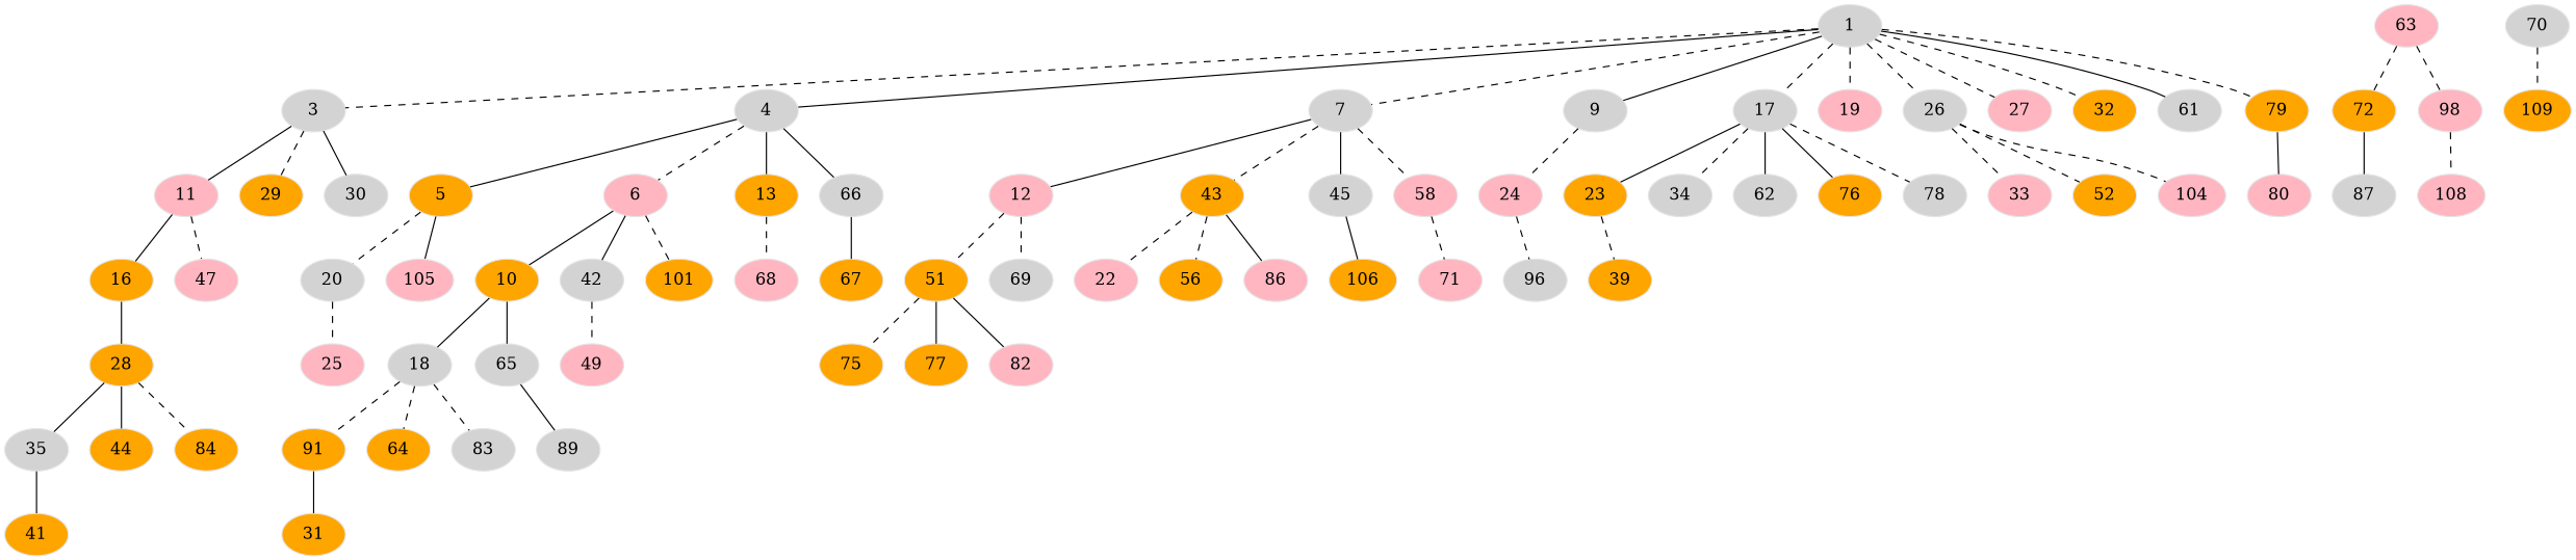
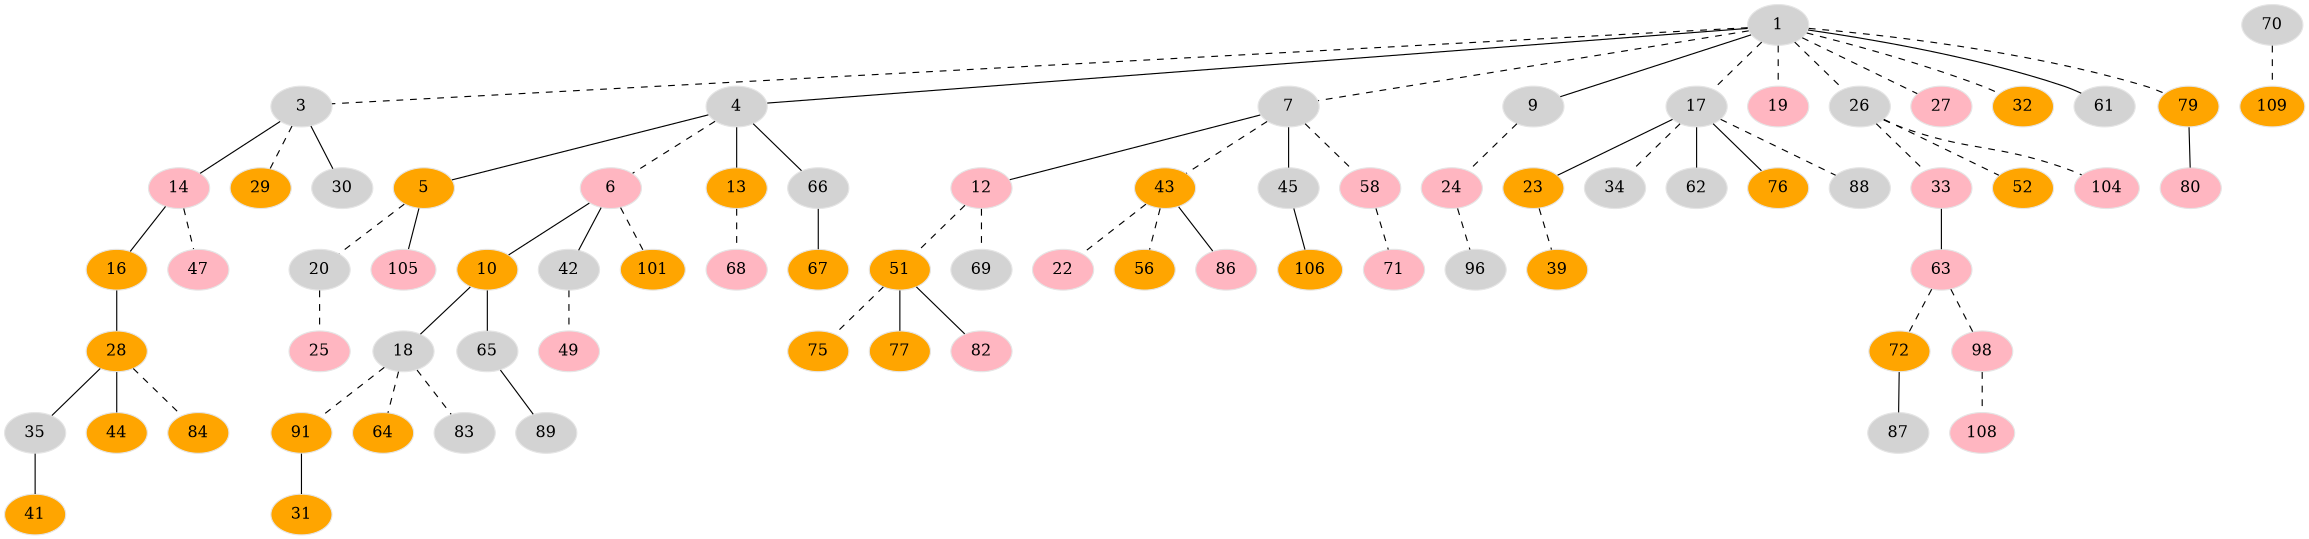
  graph {
    node [color=gray90 fillcolor=orange style=filled]
    edge [style=dashed]
    1 [fillcolor=lightgrey super="+2"]
    3 [fillcolor=lightgrey]
    4 [fillcolor=lightgrey]
    7 [fillcolor=lightgrey super="+8+11"]
    9 [fillcolor=lightgrey super="+60+57"]
    17 [fillcolor=lightgrey super="+50"]
    19 [fillcolor=lightpink super="+59+97"]
    26 [fillcolor=lightgrey]
    27 [fillcolor=lightpink]
    n10 [label=32]
    61 [fillcolor=lightgrey]
    79
-   14 [fillcolor=lightpink super="+36" label=11]
+   14 [fillcolor=lightpink super="+36"]
    29 [super="+90"]
    30 [fillcolor=lightgrey super="+46"]
    5
    6 [fillcolor=lightpink]
    13
    66 [fillcolor=lightgrey]
    12 [fillcolor=lightpink]
    43
    45 [fillcolor=lightgrey super="+53"]
    58 [fillcolor=lightpink]
    24 [fillcolor=lightpink]
    23
    34 [fillcolor=lightgrey super="+74"]
    62 [fillcolor=lightgrey]
    76
-   88 [fillcolor=lightgrey label=78]
+   88 [fillcolor=lightgrey]
    33 [fillcolor=lightpink]
    52
    104 [fillcolor=lightpink]
    80 [fillcolor=lightpink]
    16 [super="+100"]
    47 [fillcolor=lightpink]
    20 [fillcolor=lightgrey]
    105 [fillcolor=lightpink]
    10 [super="+15"]
    42 [fillcolor=lightgrey]
    101
    68 [fillcolor=lightpink]
    67
    25 [fillcolor=lightpink]
    18 [fillcolor=lightgrey super="+92+94+32+48"]
    65 [fillcolor=lightgrey]
    49 [fillcolor=lightpink]
    51 [super="+55"]
    69 [fillcolor=lightgrey]
    22 [fillcolor=lightpink]
    56 [super="+95"]
    86 [fillcolor=lightpink]
    106
    71 [fillcolor=lightpink]
    96 [fillcolor=lightgrey]
    n55 [label=91]
    64
    83 [fillcolor=lightgrey super="+99"]
    89 [fillcolor=lightgrey]
    75 [super="+85+93"]
    77
    82 [fillcolor=lightpink]
    28
    35 [fillcolor=lightgrey super="+73+40"]
    44
    84
    39
    31
    63 [fillcolor=lightpink]
    41
    72
    98 [fillcolor=lightpink super="+107"]
    109
    70 [fillcolor=lightgrey]
    87 [fillcolor=lightgrey]
    108 [fillcolor=lightpink]
    1 -- 3
    1 -- 4 [style=solid]
    1 -- 7
    1 -- 9 [style=solid]
    1 -- 17
    1 -- 19
    1 -- 26
    1 -- 27
    1 -- n10
    1 -- 61 [style=solid]
    1 -- 79
    3 -- 14 [style=solid]
    3 -- 29
    3 -- 30 [style=solid]
    4 -- 5 [style=solid]
    4 -- 6
    4 -- 13 [style=solid]
    4 -- 66 [style=solid]
    7 -- 12 [style=solid]
    7 -- 43
    7 -- 45 [style=solid]
    7 -- 58
    9 -- 24
    17 -- 23 [style=solid]
    17 -- 34
    17 -- 62 [style=solid]
    17 -- 76 [style=solid]
    17 -- 88
    26 -- 33
    26 -- 52
    26 -- 104
    79 -- 80 [style=solid]
    14 -- 16 [style=solid]
    14 -- 47
    5 -- 20
    5 -- 105 [style=solid]
    6 -- 10 [style=solid]
    6 -- 42 [style=solid]
    6 -- 101
    13 -- 68
    66 -- 67 [style=solid]
    12 -- 51
    12 -- 69
    43 -- 22
    43 -- 56
    43 -- 86 [style=solid]
    45 -- 106 [style=solid]
    58 -- 71
    24 -- 96
    23 -- 39
+   33 -- 63 [style=solid]
    16 -- 28 [style=solid]
    20 -- 25
    10 -- 18 [style=solid]
    10 -- 65 [style=solid]
    42 -- 49
    18 -- n55
    18 -- 64
    18 -- 83
    65 -- 89 [style=solid]
    51 -- 75
    51 -- 77 [style=solid]
    51 -- 82 [style=solid]
    n55 -- 31 [style=solid]
    28 -- 35 [style=solid]
    28 -- 44 [style=solid]
    28 -- 84
    35 -- 41 [style=solid]
    63 -- 72
    63 -- 98
    72 -- 87 [style=solid]
    98 -- 108
    70 -- 109
  }
